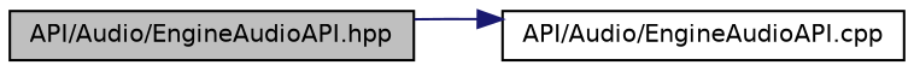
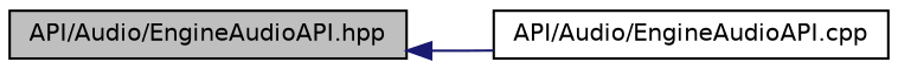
  digraph {
    rankdir=LR
    node [color=black fontname=Helvetica fontsize=10 shape=record style=filled]
    n1 [fillcolor=grey75 fontcolor=black height=0.2 label="API/Audio/EngineAudioAPI.hpp" width=0.4]
    n2 [fillcolor=white height=0.2 label="API/Audio/EngineAudioAPI.cpp" width=0.4]
-   n2 -> n1 [color=midnightblue dir=back fontname=Helvetica fontsize=10 labelfontname=Helvetica labelfontsize=10 style=solid]
+   n1 -> n2 [color=midnightblue dir=back fontname=Helvetica fontsize=10 labelfontname=Helvetica labelfontsize=10 style=solid]
  }
